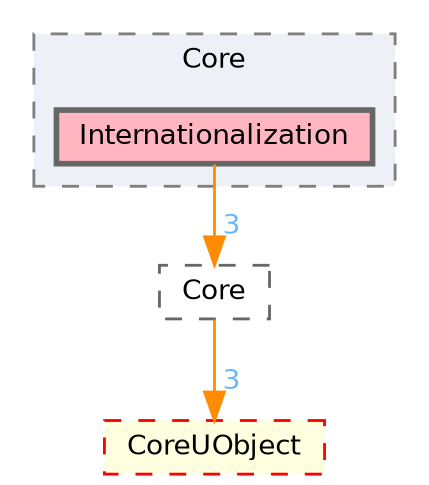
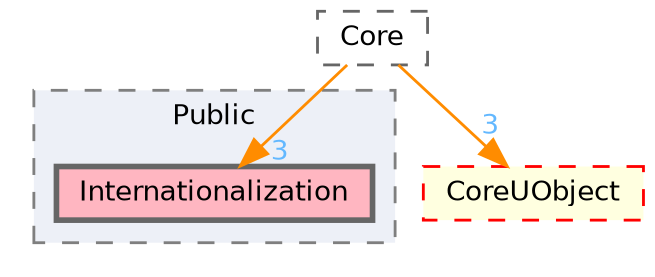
  digraph {
    compound=true
    node [color=gray40 fontname=Helvetica fontsize=10 shape=box style="filled,dashed"]
    edge [color=darkorange fontcolor=steelblue1 fontname=Helvetica fontsize=10 headlabel=3 labeldistance=1.5 labelfontname=Helvetica labelfontsize=10]
    n1 [fillcolor=lightpink height=0.2 label=Internationalization style="filled,bold" width=0.4]
    n2 [fillcolor=white height=0.2 label=Core width=0.4]
    n3 [color=red fillcolor=lightyellow height=0.2 label=CoreUObject width=0.4]
    subgraph cluster_1 {
      bgcolor="#edf0f7"
      fontname=Helvetica
      fontsize=10
-     label=Core
+     label=Public
      pencolor=grey50
      style="filled,dashed"
      n1
    }
-   n1 -> n2
+   n2 -> n1
    n2 -> n3
  }
